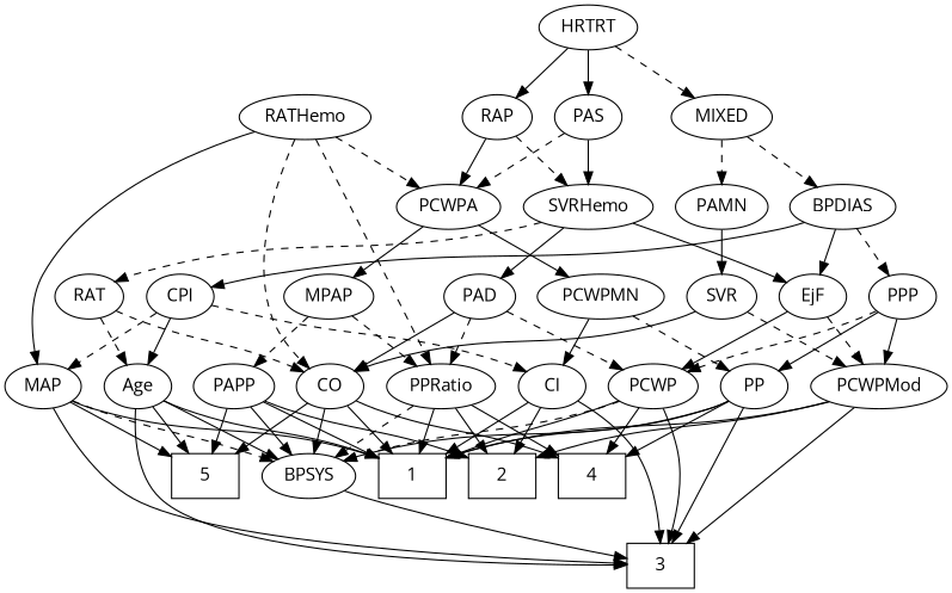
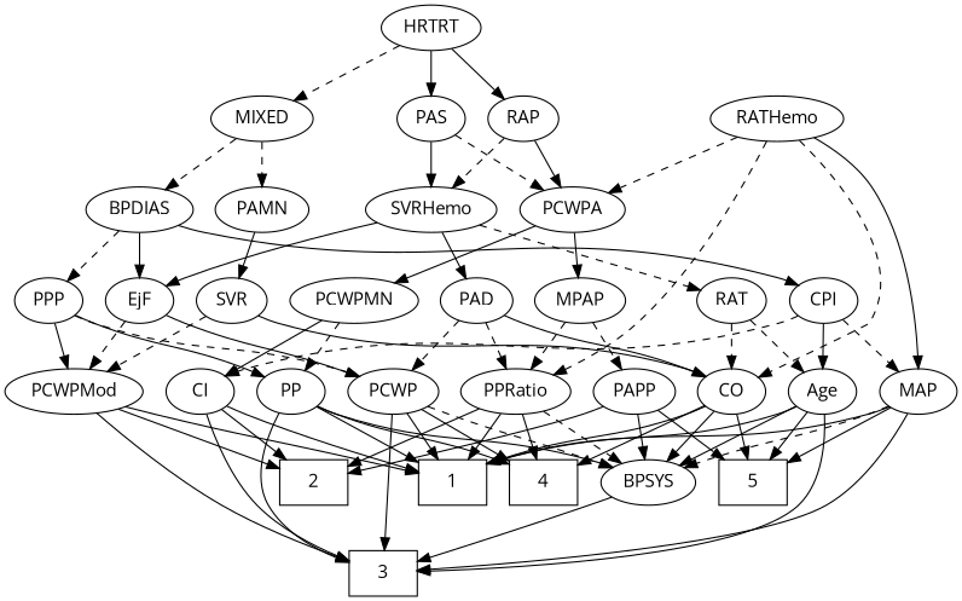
  strict digraph {
    fontname="Open Sans"
    node [fontname="Open Sans"]
    edge [fontname="Open Sans" style=solid]
    1 [height=0.5 shape=box width=0.75]
    2 [height=0.5 shape=box width=0.75]
    3 [height=0.5 shape=box width=0.75]
    4 [height=0.5 shape=box width=0.75]
    5 [height=0.5 shape=box width=0.75]
    Age [height=0.5 width=0.75]
    BPSYS [height=0.5 width=1.0471]
    EjF [height=0.5 width=0.75]
    PCWPMod [height=0.5 width=1.4443]
    PCWP [height=0.5 width=0.97491]
    RAP [height=0.5 width=0.77632]
    PCWPA [height=0.5 width=1.1555]
    SVRHemo [height=0.5 width=1.3902]
    MPAP [height=0.5 width=0.97491]
    PCWPMN [height=0.5 width=1.3902]
    PAD [height=0.5 width=0.79437]
    RAT [height=0.5 width=0.75827]
    PPRatio [height=0.5 width=1.1013]
    PAPP [height=0.5 width=0.88464]
    RATHemo [height=0.5 width=1.3721]
    CO [height=0.5 width=0.75]
    MAP [height=0.5 width=0.84854]
    CI [height=0.5 width=0.75]
    PP [height=0.5 width=0.75]
    MIXED [height=0.5 width=1.1193]
    PAMN [height=0.5 width=1.011]
    BPDIAS [height=0.5 width=1.1735]
    SVR [height=0.5 width=0.77632]
    CPI [height=0.5 width=0.75]
    PPP [height=0.5 width=0.75]
    PAS [height=0.5 width=0.75]
    HRTRT [height=0.5 width=1.1013]
    Age -> 1
    Age -> 3
    Age -> 5
    Age -> BPSYS
    BPSYS -> 3
    EjF -> PCWPMod [style=dashed]
    EjF -> PCWP
    PCWPMod -> 1
    PCWPMod -> 2
    PCWPMod -> 3
    PCWP -> 1
    PCWP -> 3
    PCWP -> 4
    PCWP -> BPSYS [style=dashed]
    RAP -> PCWPA
    RAP -> SVRHemo [style=dashed]
    PCWPA -> MPAP
    PCWPA -> PCWPMN
    SVRHemo -> EjF
    SVRHemo -> PAD
    SVRHemo -> RAT [style=dashed]
    MPAP -> PPRatio [style=dashed]
    MPAP -> PAPP [style=dashed]
    PCWPMN -> CI
    PCWPMN -> PP [style=dashed]
    PAD -> PCWP [style=dashed]
    PAD -> PPRatio [style=dashed]
    PAD -> CO
    RAT -> Age [style=dashed]
    RAT -> CO [style=dashed]
    PPRatio -> 1
    PPRatio -> 2
    PPRatio -> 4
    PPRatio -> BPSYS [style=dashed]
-   PAPP -> 1
    PAPP -> 2
    PAPP -> 5
    PAPP -> BPSYS
    RATHemo -> PCWPA [style=dashed]
    RATHemo -> PPRatio [style=dashed]
    RATHemo -> CO [style=dashed]
    RATHemo -> MAP
    CO -> 1
    CO -> 4
    CO -> 5
    CO -> BPSYS
    MAP -> 1
    MAP -> 3
    MAP -> 5
    MAP -> BPSYS [style=dashed]
    CI -> 1
    CI -> 2
    CI -> 3
    PP -> 1
    PP -> 3
    PP -> 4
    PP -> BPSYS
    MIXED -> PAMN [style=dashed]
    MIXED -> BPDIAS [style=dashed]
    PAMN -> SVR
    BPDIAS -> EjF
    BPDIAS -> CPI
    BPDIAS -> PPP [style=dashed]
    SVR -> PCWPMod [style=dashed]
    SVR -> CO
    CPI -> Age
    CPI -> MAP [style=dashed]
    CPI -> CI [style=dashed]
    PPP -> PCWPMod
    PPP -> PCWP [style=dashed]
    PPP -> PP
    PAS -> PCWPA [style=dashed]
    PAS -> SVRHemo
    HRTRT -> RAP
    HRTRT -> MIXED [style=dashed]
    HRTRT -> PAS
  }
